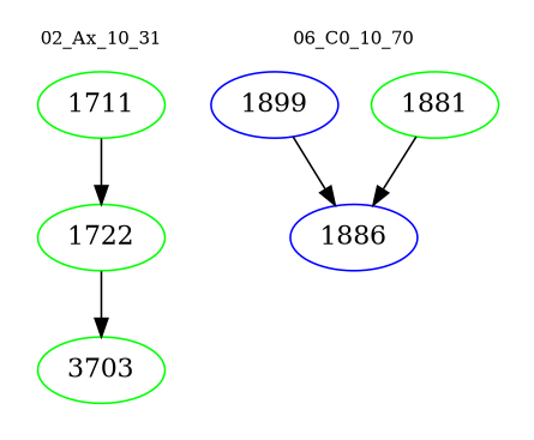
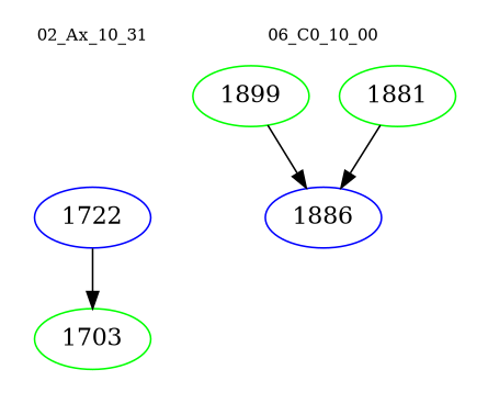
  digraph {
    node [color=green]
    edge [color=black]
-   n1 [label=1711]
-   n2 [label=1722]
-   n3 [label=3703]
+   n2 [color=blue label=1722]
+   n3 [label=1703]
    n4 [label=1881]
    n5 [color=blue label=1886]
-   n6 [color=blue label=1899]
+   n6 [label=1899]
    subgraph cluster_1 {
      color=white
      fontsize=10
      label="02_Ax_10_31"
-     n1
      n2
      n3
    }
    subgraph cluster_2 {
      color=white
      fontsize=10
-     label="06_C0_10_70"
+     label="06_C0_10_00"
      n4
      n5
      n6
    }
-   n1 -> n2
    n2 -> n3
    n4 -> n5
    n6 -> n5
  }
